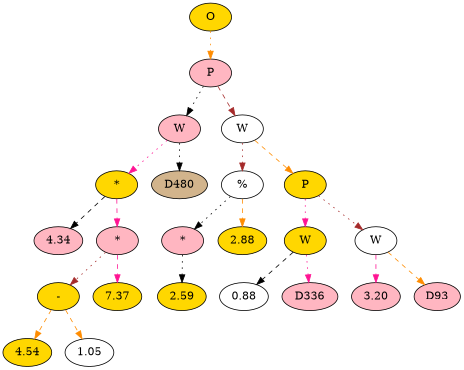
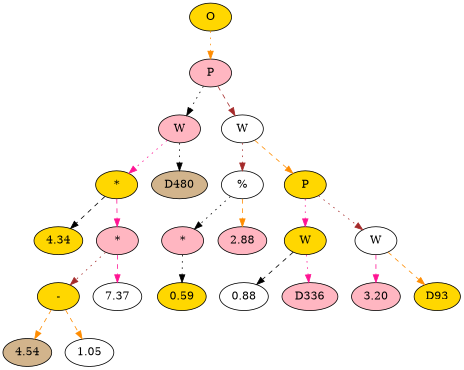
  digraph {
    node [fillcolor=gold style=filled]
    edge [color=darkorange style=dotted]
    n1 [label=O]
    n2 [fillcolor=lightpink label=P]
    n3 [fillcolor=lightpink label=W]
    n4 [fillcolor=white label=W]
    n5 [label="*"]
    n6 [fillcolor=tan label=D480]
    n7 [fillcolor=white label="%"]
    n8 [label=P]
-   n9 [fillcolor=lightpink label=4.34]
+   n9 [label=4.34]
    n10 [fillcolor=lightpink label="*"]
    n11 [label="-"]
-   n12 [label=7.37]
-   n13 [label=4.54]
+   n12 [fillcolor=white label=7.37]
+   n13 [fillcolor=tan label=4.54]
    n14 [fillcolor=white label=1.05]
    n15 [fillcolor=lightpink label="*"]
-   n16 [label=2.88]
+   n16 [fillcolor=lightpink label=2.88]
    n17 [label=W]
    n18 [fillcolor=white label=W]
-   n19 [label=2.59]
+   n19 [label=0.59]
    n20 [fillcolor=white label=0.88]
    n21 [fillcolor=lightpink label=D336]
    n22 [fillcolor=lightpink label=3.20]
-   n23 [fillcolor=lightpink label=D93]
+   n23 [label=D93]
    n1 -> n2
    n2 -> n3 [color=black]
    n2 -> n4 [color=brown style=dashed]
    n3 -> n5 [color=deeppink]
    n3 -> n6 [color=black]
    n4 -> n7 [color=brown]
    n4 -> n8 [style=dashed]
    n5 -> n9 [color=black style=dashed]
    n5 -> n10 [color=deeppink style=dashed]
    n7 -> n15 [color=black]
    n7 -> n16 [style=dashed]
    n8 -> n17 [color=deeppink]
    n8 -> n18 [color=brown]
    n10 -> n11 [color=brown]
    n10 -> n12 [color=deeppink style=dashed]
    n11 -> n13 [style=dashed]
    n11 -> n14 [style=dashed]
    n15 -> n19 [color=black]
    n17 -> n20 [color=black style=dashed]
    n17 -> n21 [color=deeppink]
    n18 -> n22 [color=deeppink style=dashed]
    n18 -> n23 [style=dashed]
  }
